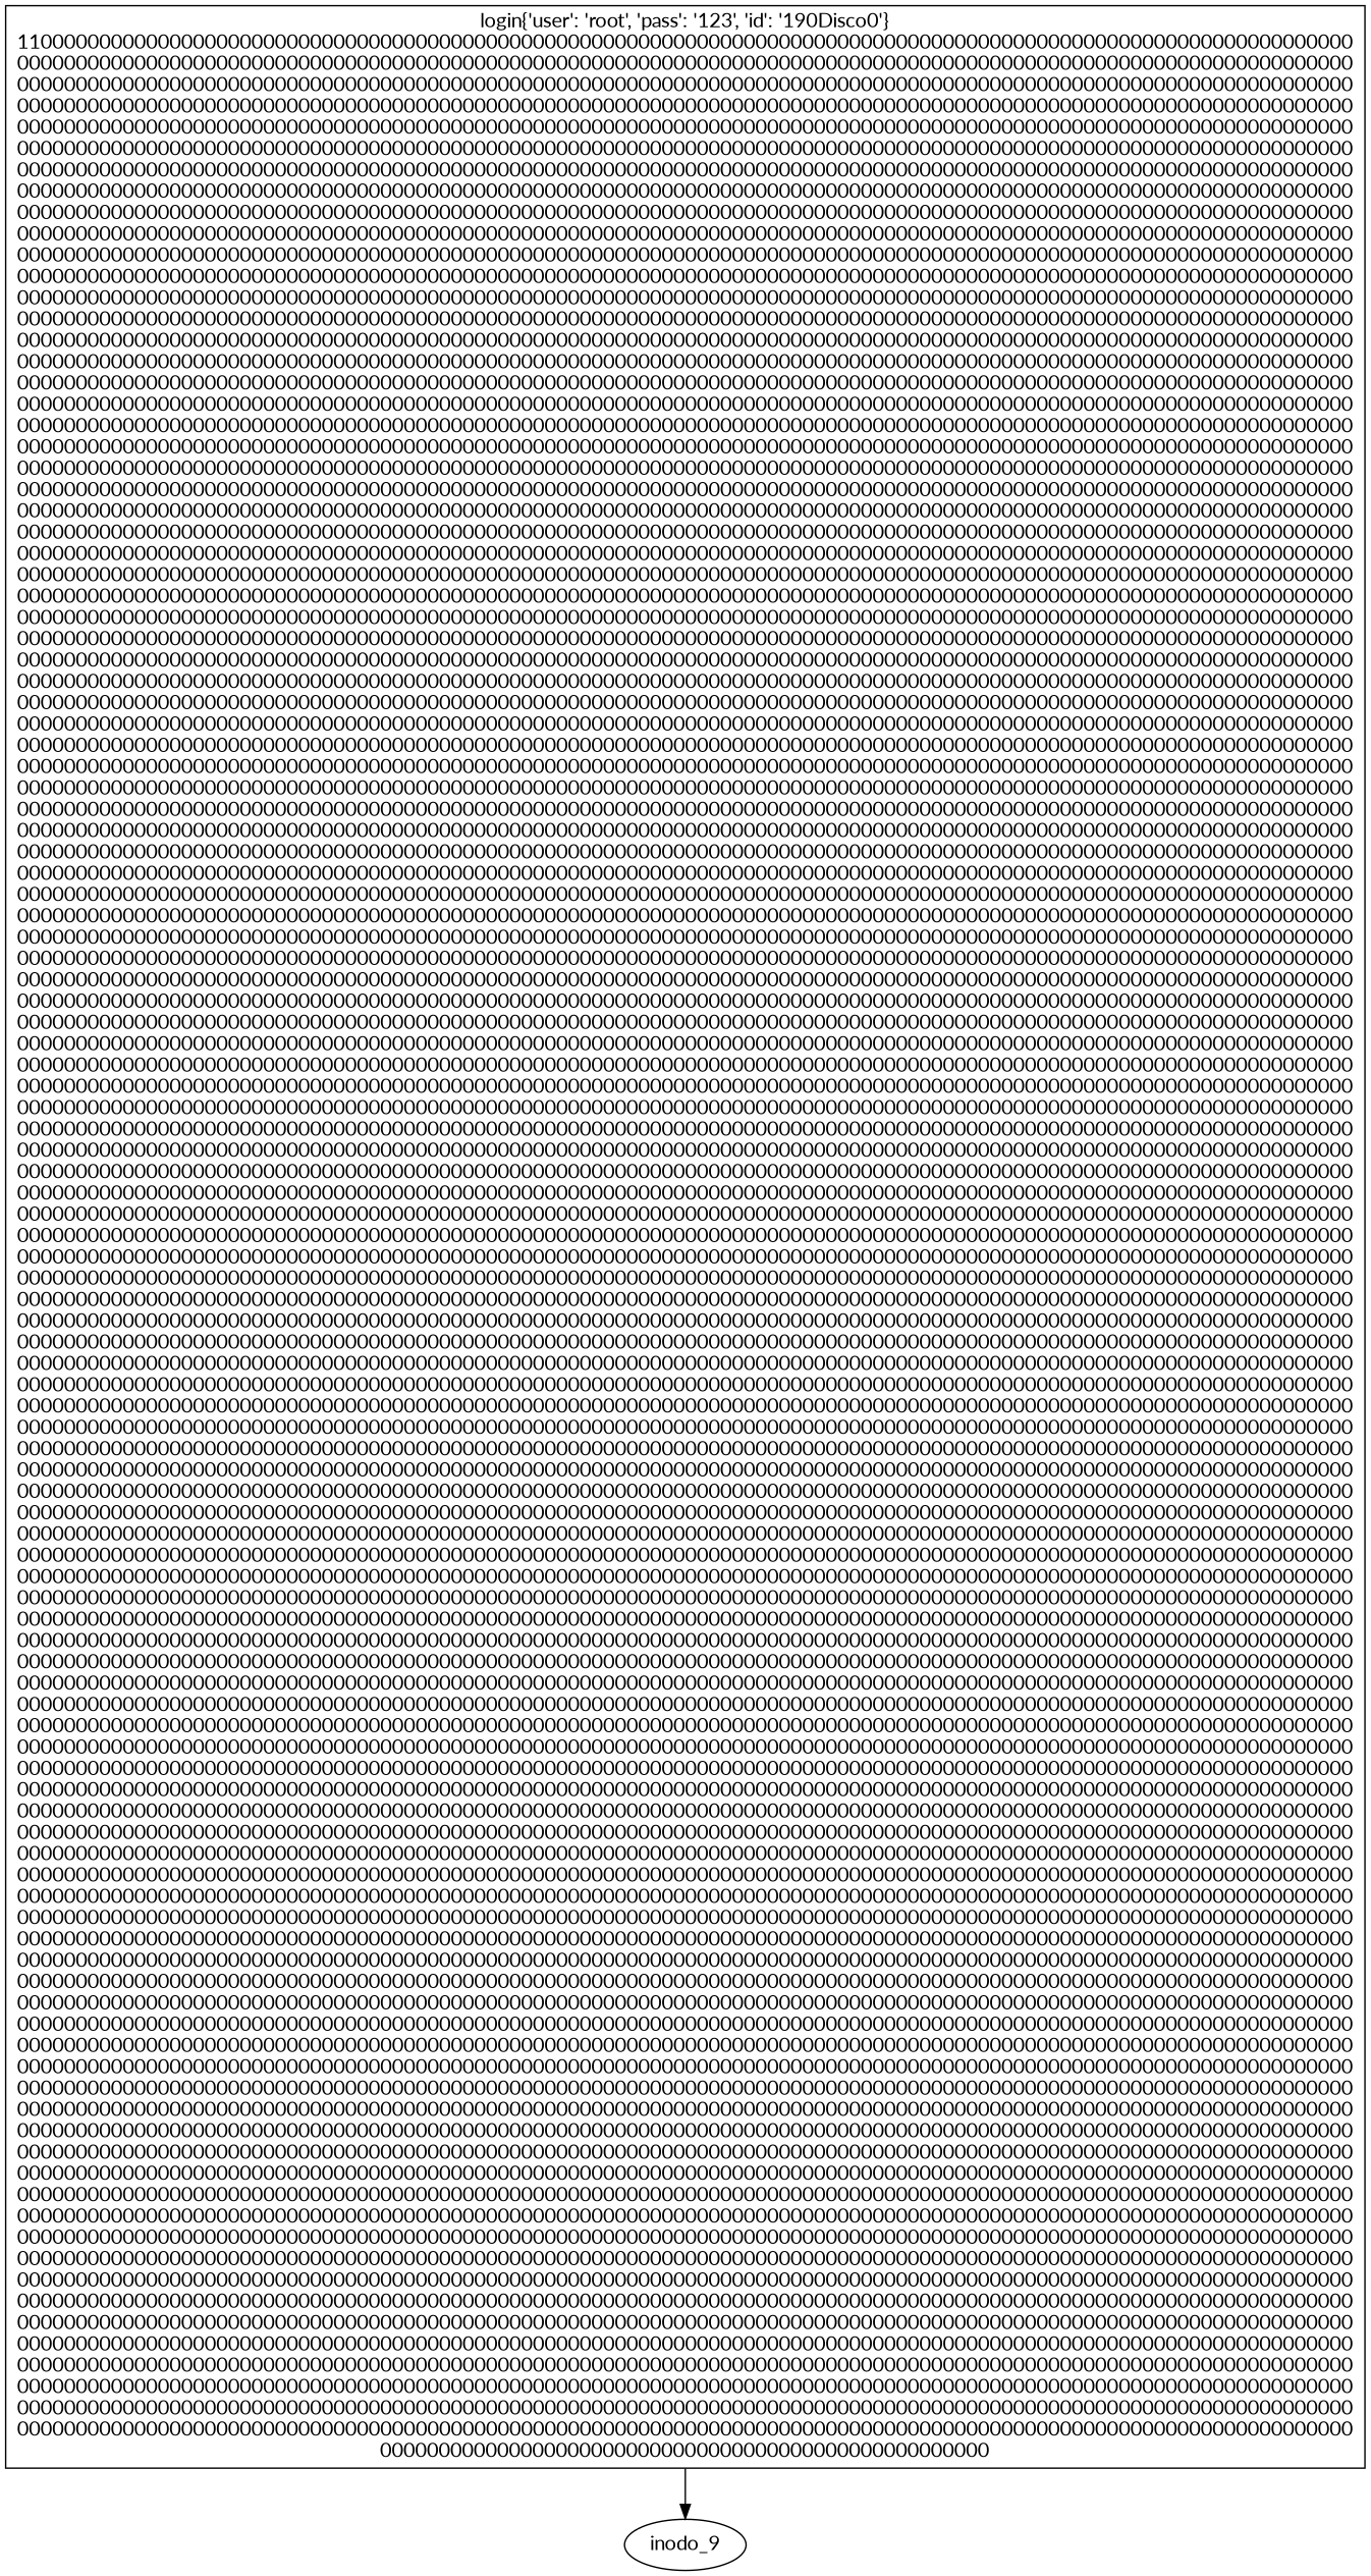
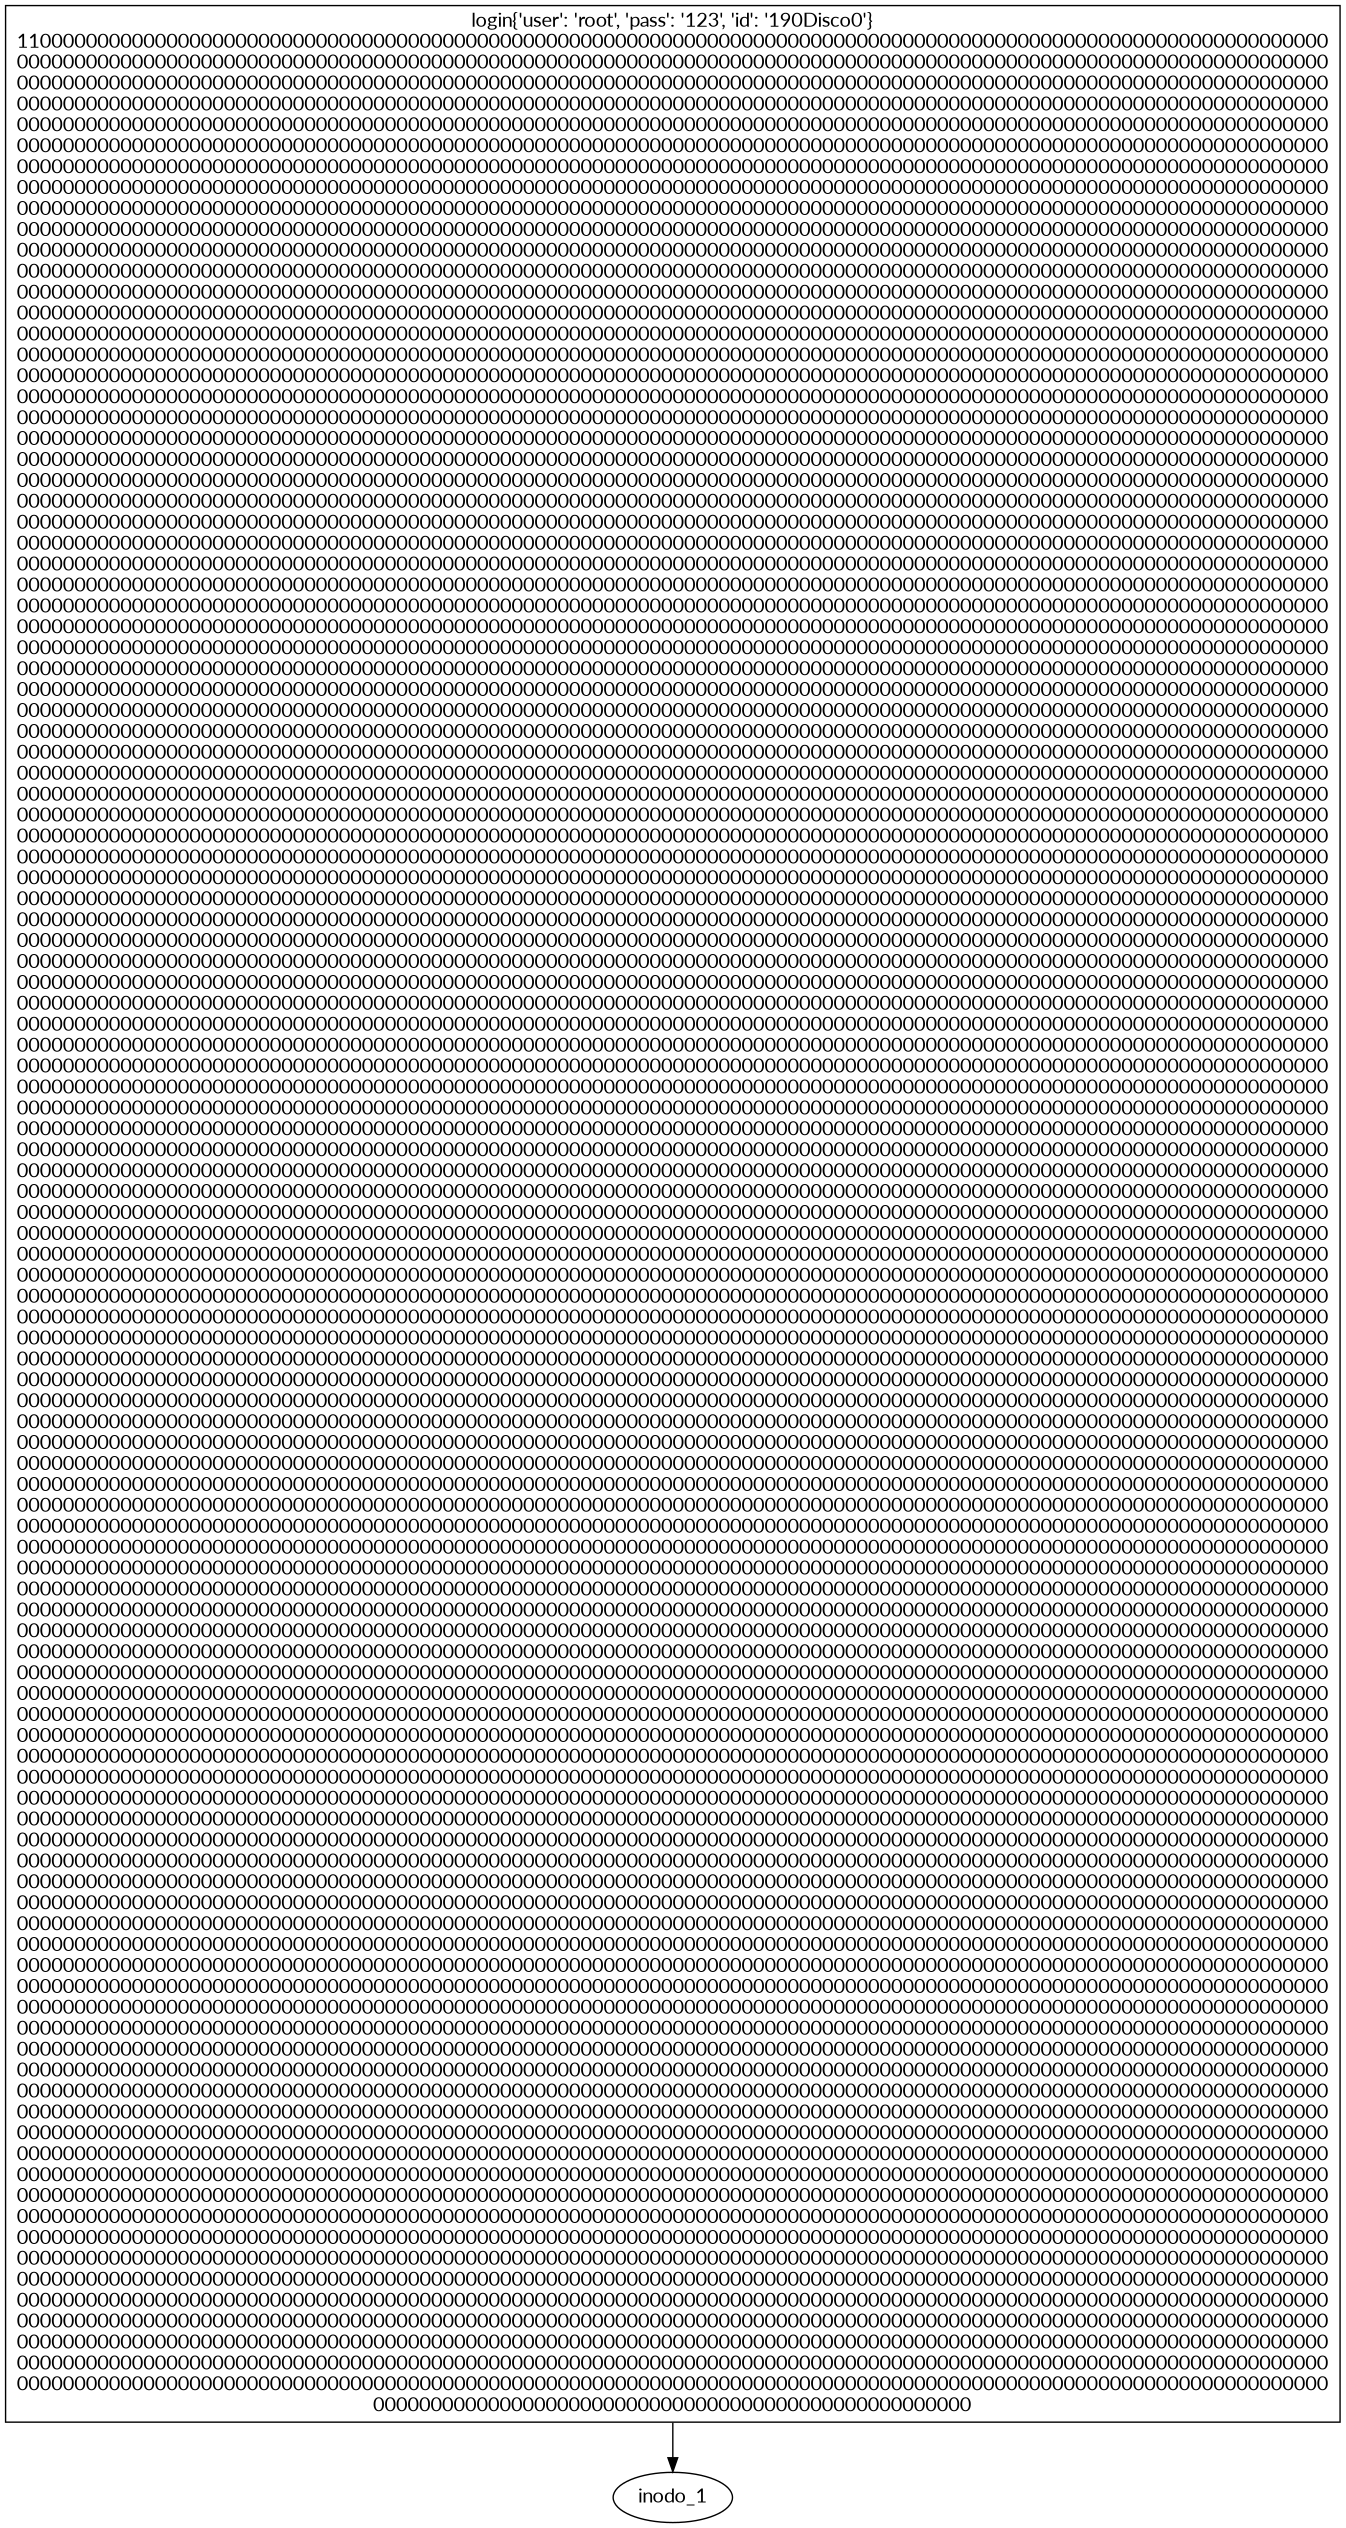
  digraph {
    fontname=Lato
    node [fontname=Lato]
    n1 [label="login{'user': 'root', 'pass': '123', 'id': '190Disco0'}\n110000000000000000000000000000000000000000000000000000000000000000000000000000000000000000000000000000000000000000\n000000000000000000000000000000000000000000000000000000000000000000000000000000000000000000000000000000000000000000\n000000000000000000000000000000000000000000000000000000000000000000000000000000000000000000000000000000000000000000\n000000000000000000000000000000000000000000000000000000000000000000000000000000000000000000000000000000000000000000\n000000000000000000000000000000000000000000000000000000000000000000000000000000000000000000000000000000000000000000\n000000000000000000000000000000000000000000000000000000000000000000000000000000000000000000000000000000000000000000\n000000000000000000000000000000000000000000000000000000000000000000000000000000000000000000000000000000000000000000\n000000000000000000000000000000000000000000000000000000000000000000000000000000000000000000000000000000000000000000\n000000000000000000000000000000000000000000000000000000000000000000000000000000000000000000000000000000000000000000\n000000000000000000000000000000000000000000000000000000000000000000000000000000000000000000000000000000000000000000\n000000000000000000000000000000000000000000000000000000000000000000000000000000000000000000000000000000000000000000\n000000000000000000000000000000000000000000000000000000000000000000000000000000000000000000000000000000000000000000\n000000000000000000000000000000000000000000000000000000000000000000000000000000000000000000000000000000000000000000\n000000000000000000000000000000000000000000000000000000000000000000000000000000000000000000000000000000000000000000\n000000000000000000000000000000000000000000000000000000000000000000000000000000000000000000000000000000000000000000\n000000000000000000000000000000000000000000000000000000000000000000000000000000000000000000000000000000000000000000\n000000000000000000000000000000000000000000000000000000000000000000000000000000000000000000000000000000000000000000\n000000000000000000000000000000000000000000000000000000000000000000000000000000000000000000000000000000000000000000\n000000000000000000000000000000000000000000000000000000000000000000000000000000000000000000000000000000000000000000\n000000000000000000000000000000000000000000000000000000000000000000000000000000000000000000000000000000000000000000\n000000000000000000000000000000000000000000000000000000000000000000000000000000000000000000000000000000000000000000\n000000000000000000000000000000000000000000000000000000000000000000000000000000000000000000000000000000000000000000\n000000000000000000000000000000000000000000000000000000000000000000000000000000000000000000000000000000000000000000\n000000000000000000000000000000000000000000000000000000000000000000000000000000000000000000000000000000000000000000\n000000000000000000000000000000000000000000000000000000000000000000000000000000000000000000000000000000000000000000\n000000000000000000000000000000000000000000000000000000000000000000000000000000000000000000000000000000000000000000\n000000000000000000000000000000000000000000000000000000000000000000000000000000000000000000000000000000000000000000\n000000000000000000000000000000000000000000000000000000000000000000000000000000000000000000000000000000000000000000\n000000000000000000000000000000000000000000000000000000000000000000000000000000000000000000000000000000000000000000\n000000000000000000000000000000000000000000000000000000000000000000000000000000000000000000000000000000000000000000\n000000000000000000000000000000000000000000000000000000000000000000000000000000000000000000000000000000000000000000\n000000000000000000000000000000000000000000000000000000000000000000000000000000000000000000000000000000000000000000\n000000000000000000000000000000000000000000000000000000000000000000000000000000000000000000000000000000000000000000\n000000000000000000000000000000000000000000000000000000000000000000000000000000000000000000000000000000000000000000\n000000000000000000000000000000000000000000000000000000000000000000000000000000000000000000000000000000000000000000\n000000000000000000000000000000000000000000000000000000000000000000000000000000000000000000000000000000000000000000\n000000000000000000000000000000000000000000000000000000000000000000000000000000000000000000000000000000000000000000\n000000000000000000000000000000000000000000000000000000000000000000000000000000000000000000000000000000000000000000\n000000000000000000000000000000000000000000000000000000000000000000000000000000000000000000000000000000000000000000\n000000000000000000000000000000000000000000000000000000000000000000000000000000000000000000000000000000000000000000\n000000000000000000000000000000000000000000000000000000000000000000000000000000000000000000000000000000000000000000\n000000000000000000000000000000000000000000000000000000000000000000000000000000000000000000000000000000000000000000\n000000000000000000000000000000000000000000000000000000000000000000000000000000000000000000000000000000000000000000\n000000000000000000000000000000000000000000000000000000000000000000000000000000000000000000000000000000000000000000\n000000000000000000000000000000000000000000000000000000000000000000000000000000000000000000000000000000000000000000\n000000000000000000000000000000000000000000000000000000000000000000000000000000000000000000000000000000000000000000\n000000000000000000000000000000000000000000000000000000000000000000000000000000000000000000000000000000000000000000\n000000000000000000000000000000000000000000000000000000000000000000000000000000000000000000000000000000000000000000\n000000000000000000000000000000000000000000000000000000000000000000000000000000000000000000000000000000000000000000\n000000000000000000000000000000000000000000000000000000000000000000000000000000000000000000000000000000000000000000\n000000000000000000000000000000000000000000000000000000000000000000000000000000000000000000000000000000000000000000\n000000000000000000000000000000000000000000000000000000000000000000000000000000000000000000000000000000000000000000\n000000000000000000000000000000000000000000000000000000000000000000000000000000000000000000000000000000000000000000\n000000000000000000000000000000000000000000000000000000000000000000000000000000000000000000000000000000000000000000\n000000000000000000000000000000000000000000000000000000000000000000000000000000000000000000000000000000000000000000\n000000000000000000000000000000000000000000000000000000000000000000000000000000000000000000000000000000000000000000\n000000000000000000000000000000000000000000000000000000000000000000000000000000000000000000000000000000000000000000\n000000000000000000000000000000000000000000000000000000000000000000000000000000000000000000000000000000000000000000\n000000000000000000000000000000000000000000000000000000000000000000000000000000000000000000000000000000000000000000\n000000000000000000000000000000000000000000000000000000000000000000000000000000000000000000000000000000000000000000\n000000000000000000000000000000000000000000000000000000000000000000000000000000000000000000000000000000000000000000\n000000000000000000000000000000000000000000000000000000000000000000000000000000000000000000000000000000000000000000\n000000000000000000000000000000000000000000000000000000000000000000000000000000000000000000000000000000000000000000\n000000000000000000000000000000000000000000000000000000000000000000000000000000000000000000000000000000000000000000\n000000000000000000000000000000000000000000000000000000000000000000000000000000000000000000000000000000000000000000\n000000000000000000000000000000000000000000000000000000000000000000000000000000000000000000000000000000000000000000\n000000000000000000000000000000000000000000000000000000000000000000000000000000000000000000000000000000000000000000\n000000000000000000000000000000000000000000000000000000000000000000000000000000000000000000000000000000000000000000\n000000000000000000000000000000000000000000000000000000000000000000000000000000000000000000000000000000000000000000\n000000000000000000000000000000000000000000000000000000000000000000000000000000000000000000000000000000000000000000\n000000000000000000000000000000000000000000000000000000000000000000000000000000000000000000000000000000000000000000\n000000000000000000000000000000000000000000000000000000000000000000000000000000000000000000000000000000000000000000\n000000000000000000000000000000000000000000000000000000000000000000000000000000000000000000000000000000000000000000\n000000000000000000000000000000000000000000000000000000000000000000000000000000000000000000000000000000000000000000\n000000000000000000000000000000000000000000000000000000000000000000000000000000000000000000000000000000000000000000\n000000000000000000000000000000000000000000000000000000000000000000000000000000000000000000000000000000000000000000\n000000000000000000000000000000000000000000000000000000000000000000000000000000000000000000000000000000000000000000\n000000000000000000000000000000000000000000000000000000000000000000000000000000000000000000000000000000000000000000\n000000000000000000000000000000000000000000000000000000000000000000000000000000000000000000000000000000000000000000\n000000000000000000000000000000000000000000000000000000000000000000000000000000000000000000000000000000000000000000\n000000000000000000000000000000000000000000000000000000000000000000000000000000000000000000000000000000000000000000\n000000000000000000000000000000000000000000000000000000000000000000000000000000000000000000000000000000000000000000\n000000000000000000000000000000000000000000000000000000000000000000000000000000000000000000000000000000000000000000\n000000000000000000000000000000000000000000000000000000000000000000000000000000000000000000000000000000000000000000\n000000000000000000000000000000000000000000000000000000000000000000000000000000000000000000000000000000000000000000\n000000000000000000000000000000000000000000000000000000000000000000000000000000000000000000000000000000000000000000\n000000000000000000000000000000000000000000000000000000000000000000000000000000000000000000000000000000000000000000\n000000000000000000000000000000000000000000000000000000000000000000000000000000000000000000000000000000000000000000\n000000000000000000000000000000000000000000000000000000000000000000000000000000000000000000000000000000000000000000\n000000000000000000000000000000000000000000000000000000000000000000000000000000000000000000000000000000000000000000\n000000000000000000000000000000000000000000000000000000000000000000000000000000000000000000000000000000000000000000\n000000000000000000000000000000000000000000000000000000000000000000000000000000000000000000000000000000000000000000\n000000000000000000000000000000000000000000000000000000000000000000000000000000000000000000000000000000000000000000\n000000000000000000000000000000000000000000000000000000000000000000000000000000000000000000000000000000000000000000\n000000000000000000000000000000000000000000000000000000000000000000000000000000000000000000000000000000000000000000\n000000000000000000000000000000000000000000000000000000000000000000000000000000000000000000000000000000000000000000\n000000000000000000000000000000000000000000000000000000000000000000000000000000000000000000000000000000000000000000\n000000000000000000000000000000000000000000000000000000000000000000000000000000000000000000000000000000000000000000\n000000000000000000000000000000000000000000000000000000000000000000000000000000000000000000000000000000000000000000\n000000000000000000000000000000000000000000000000000000000000000000000000000000000000000000000000000000000000000000\n000000000000000000000000000000000000000000000000000000000000000000000000000000000000000000000000000000000000000000\n000000000000000000000000000000000000000000000000000000000000000000000000000000000000000000000000000000000000000000\n000000000000000000000000000000000000000000000000000000000000000000000000000000000000000000000000000000000000000000\n000000000000000000000000000000000000000000000000000000000000000000000000000000000000000000000000000000000000000000\n000000000000000000000000000000000000000000000000000000000000000000000000000000000000000000000000000000000000000000\n000000000000000000000000000000000000000000000000000000000000000000000000000000000000000000000000000000000000000000\n000000000000000000000000000000000000000000000000000000000000000000000000000000000000000000000000000000000000000000\n000000000000000000000000000000000000000000000000000000000000000000000000000000000000000000000000000000000000000000\n000000000000000000000000000000000000000000000000000000000000000000000000000000000000000000000000000000000000000000\n000000000000000000000000000000000000000000000000000000000000000000000000000000000000000000000000000000000000000000\n000000000000000000000000000000000000000000000000000000000000000000000000000000000000000000000000000000000000000000\n000000000000000000000000000000000000000000000000000000000000000000000000000000000000000000000000000000000000000000\n000000000000000000000000000000000000000000000000000000000000000000000000000000000000000000000000000000000000000000\n0000000000000000000000000000000000000000000000000000" shape=box]
-   inodo_1 [label=inodo_9]
+   inodo_1
    n1 -> inodo_1 [fontname=Lato]
  }
